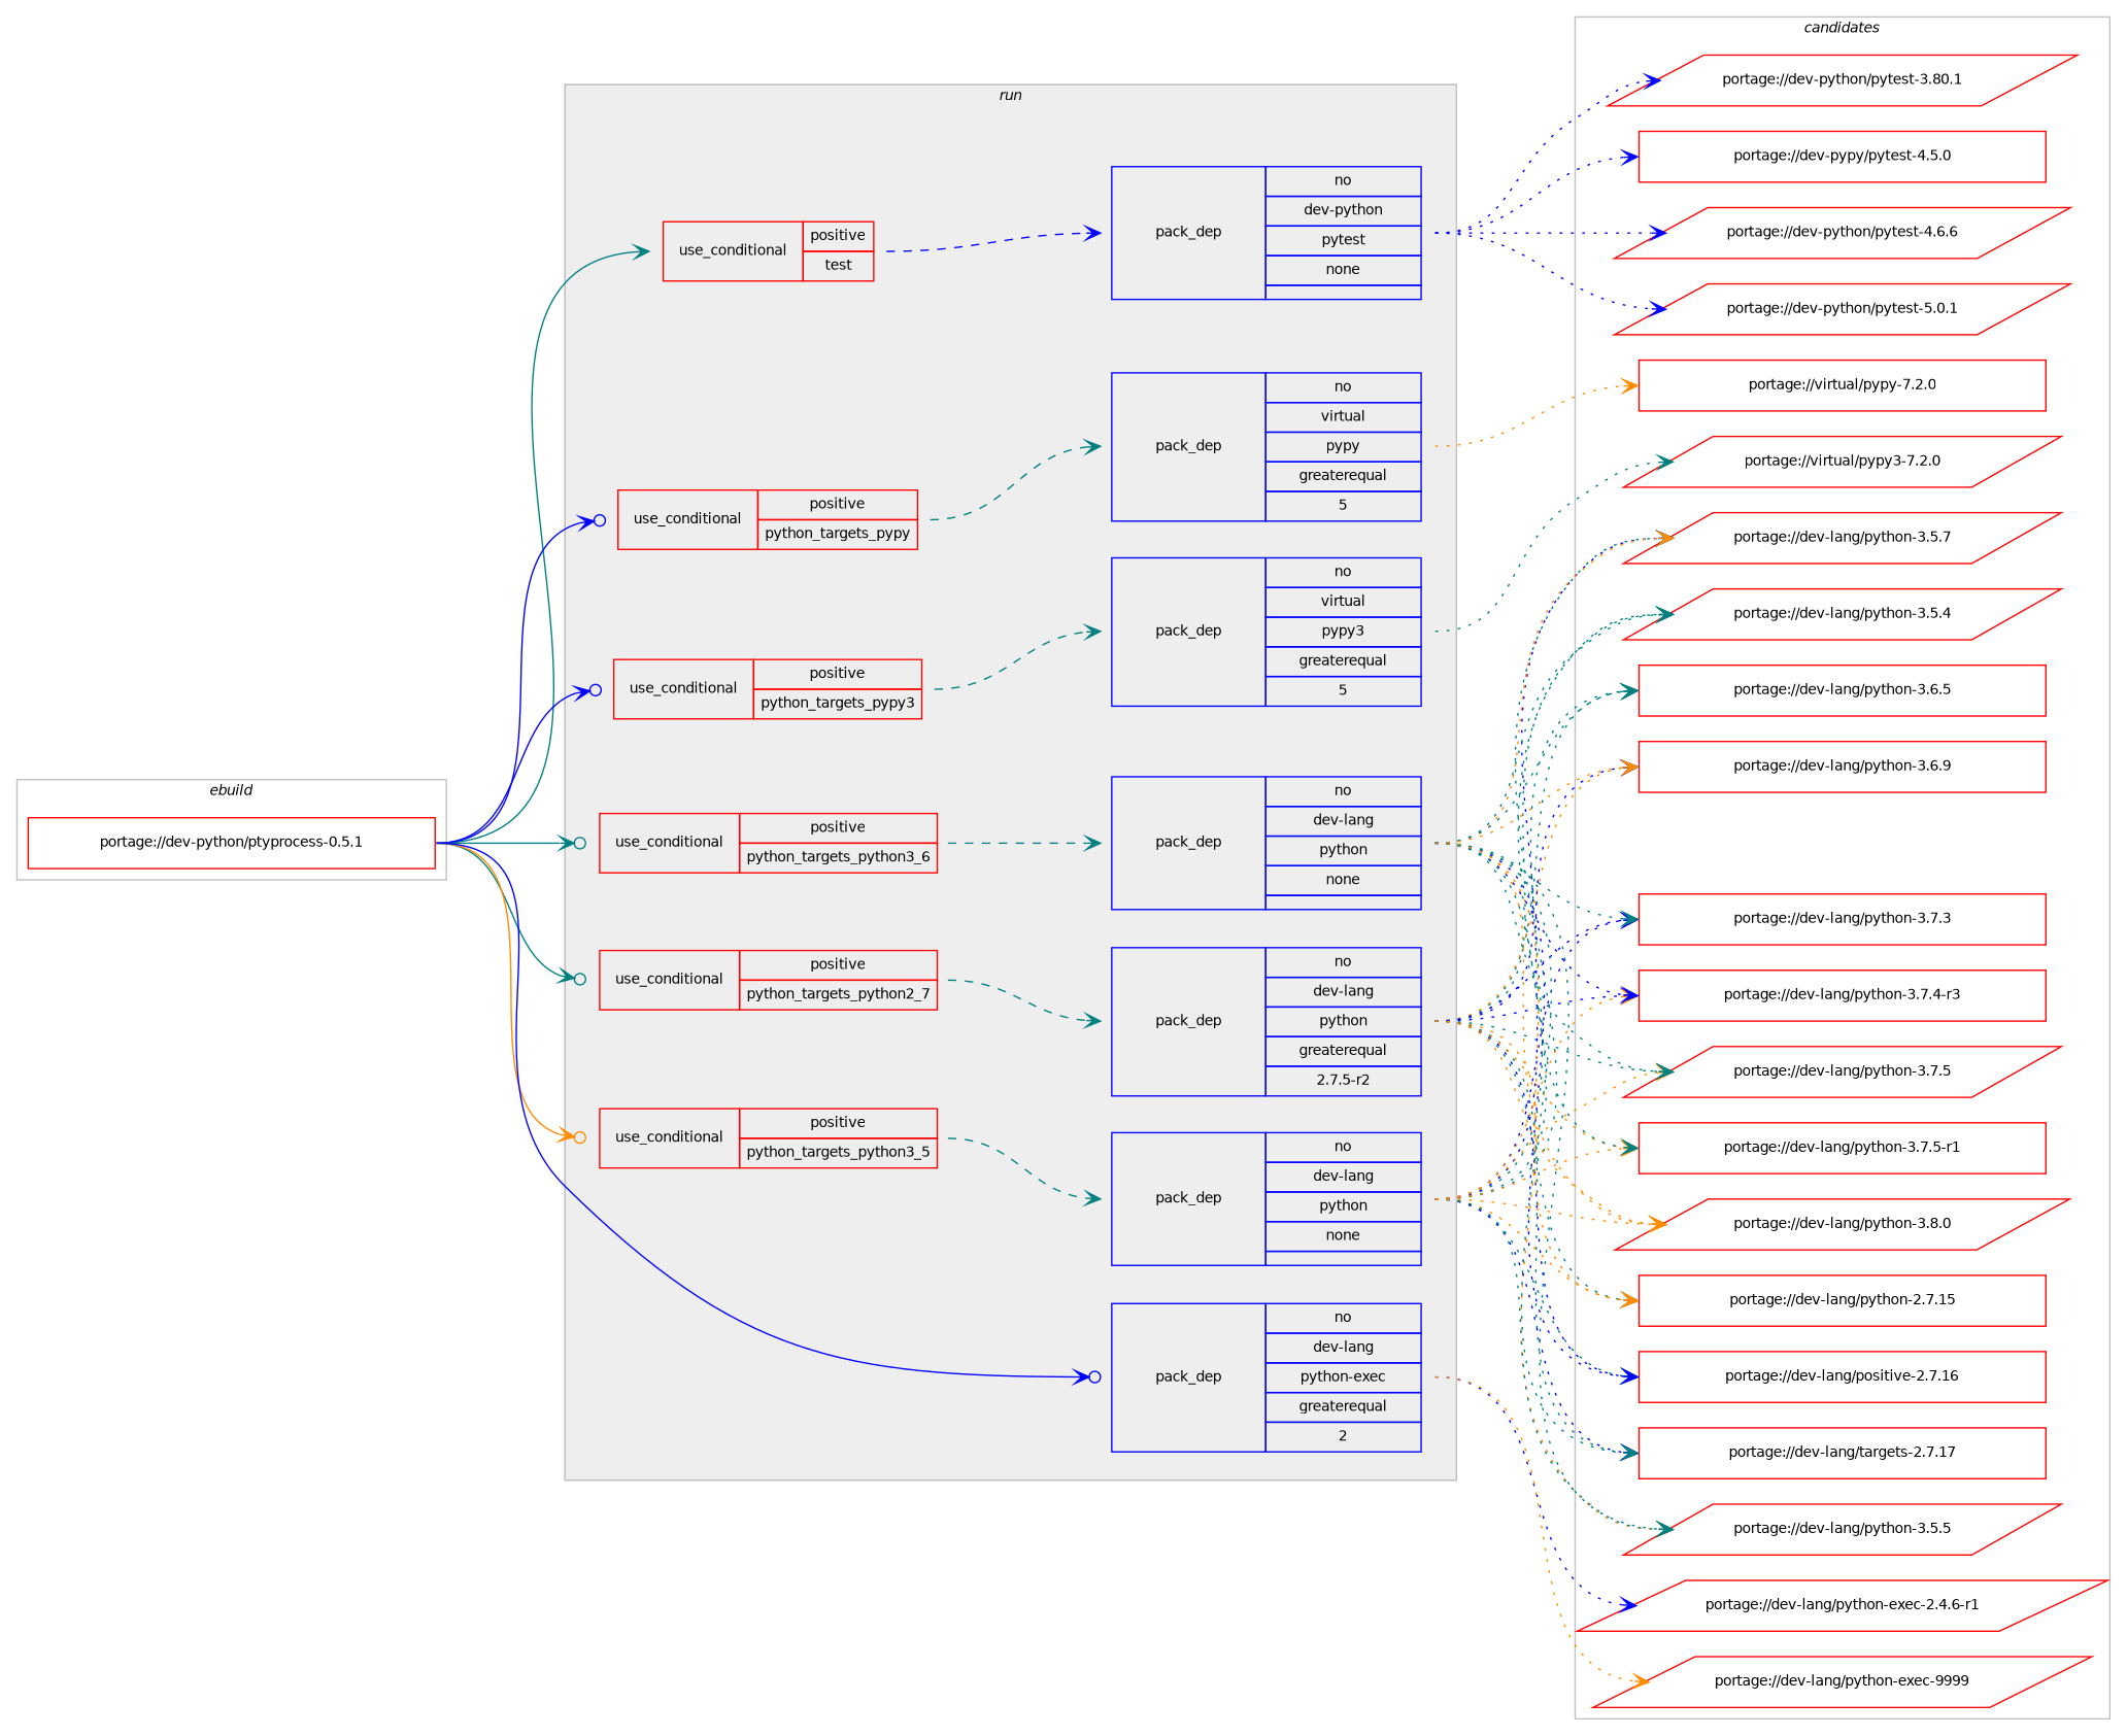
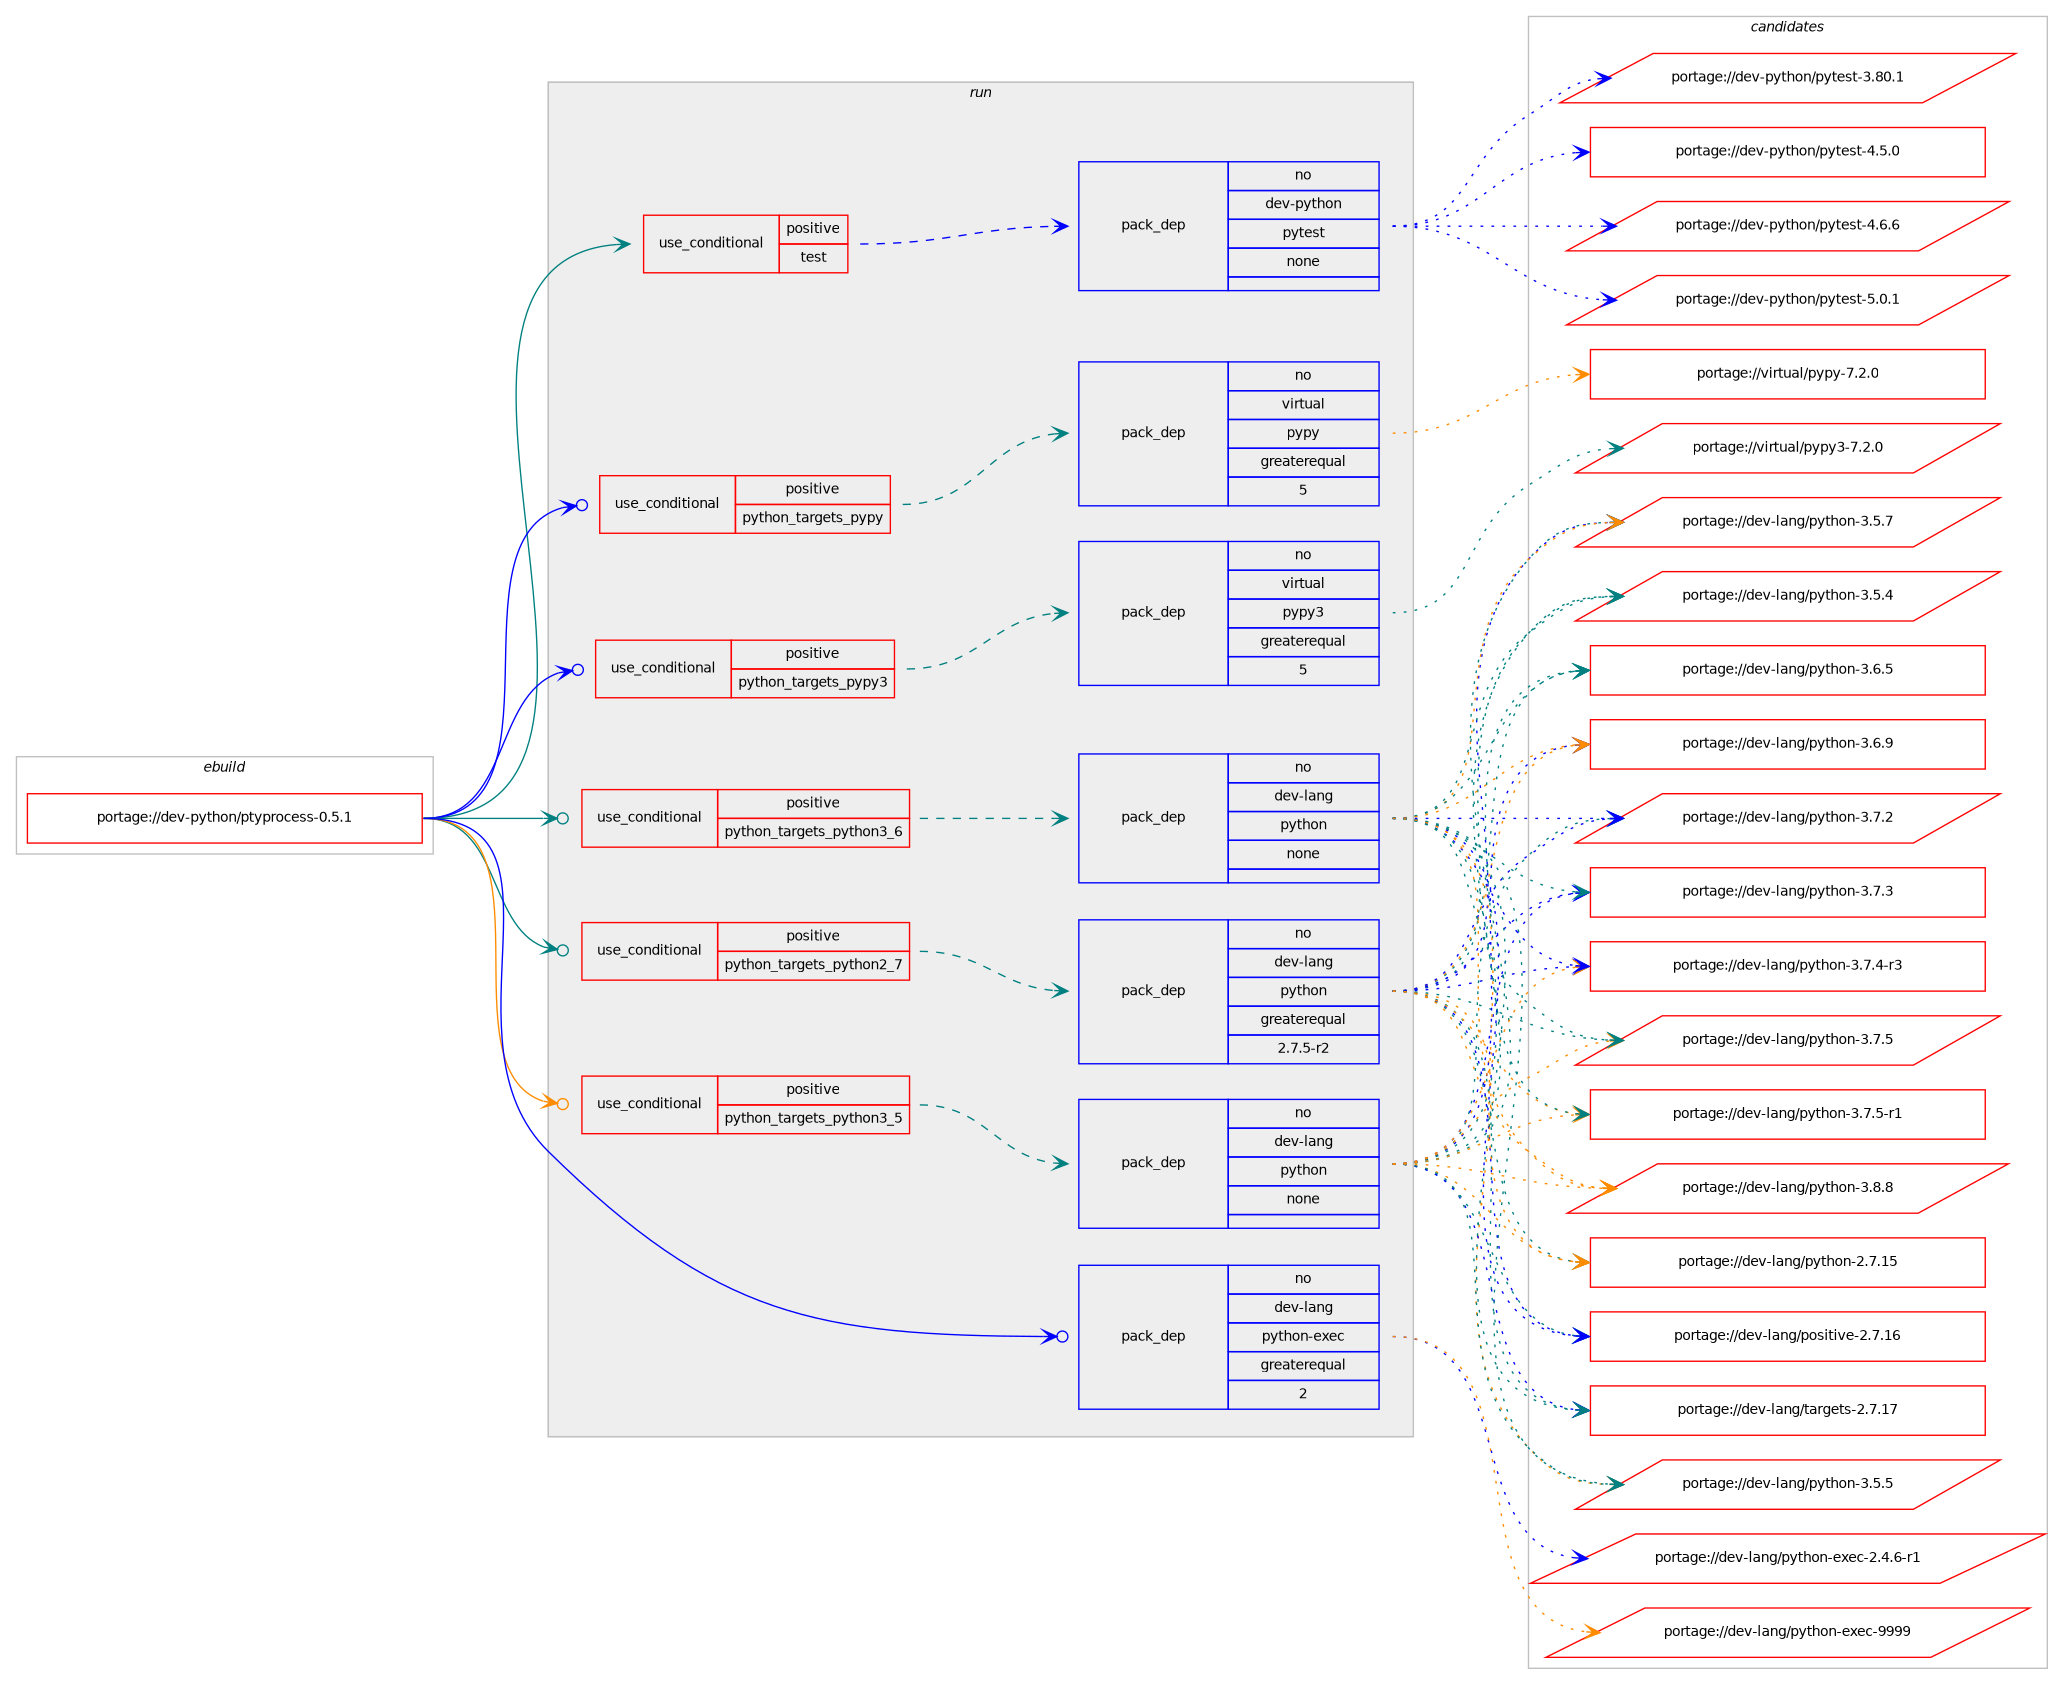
  digraph {
    compound=true
    concentrate=true
    fontname=Helvetica
    fontsize=10
    newrank=true
    rankdir=LR
    ranksep=1.5
    node [color=red fontname=Helvetica fontsize=10 shape=none]
    edge [arrowhead=vee color=teal headport=w style=dotted tailport=e weight=100]
    n1 [label="portage://dev-python/ptyprocess-0.5.1" shape=box width=4]
    n2 [color=blue label=<<TABLE BORDER="0" CELLBORDER="1" CELLSPACING="0" CELLPADDING="4" WIDTH="220"><TR><TD ROWSPAN="6" CELLPADDING="30">pack_dep</TD></TR><TR><TD WIDTH="110">no</TD></TR><TR><TD>dev-python</TD></TR><TR><TD>pytest</TD></TR><TR><TD>none</TD></TR><TR><TD></TD></TR></TABLE>>]
    n3 [label=<<TABLE BORDER="0" CELLBORDER="1" CELLSPACING="0" CELLPADDING="4"><TR><TD ROWSPAN="3" CELLPADDING="10">use_conditional</TD></TR><TR><TD>positive</TD></TR><TR><TD>test</TD></TR></TABLE>>]
    n4 [color=blue label=<<TABLE BORDER="0" CELLBORDER="1" CELLSPACING="0" CELLPADDING="4" WIDTH="220"><TR><TD ROWSPAN="6" CELLPADDING="30">pack_dep</TD></TR><TR><TD WIDTH="110">no</TD></TR><TR><TD>virtual</TD></TR><TR><TD>pypy</TD></TR><TR><TD>greaterequal</TD></TR><TR><TD>5</TD></TR></TABLE>>]
    n5 [label=<<TABLE BORDER="0" CELLBORDER="1" CELLSPACING="0" CELLPADDING="4"><TR><TD ROWSPAN="3" CELLPADDING="10">use_conditional</TD></TR><TR><TD>positive</TD></TR><TR><TD>python_targets_pypy</TD></TR></TABLE>>]
    n6 [color=blue label=<<TABLE BORDER="0" CELLBORDER="1" CELLSPACING="0" CELLPADDING="4" WIDTH="220"><TR><TD ROWSPAN="6" CELLPADDING="30">pack_dep</TD></TR><TR><TD WIDTH="110">no</TD></TR><TR><TD>virtual</TD></TR><TR><TD>pypy3</TD></TR><TR><TD>greaterequal</TD></TR><TR><TD>5</TD></TR></TABLE>>]
    n7 [label=<<TABLE BORDER="0" CELLBORDER="1" CELLSPACING="0" CELLPADDING="4"><TR><TD ROWSPAN="3" CELLPADDING="10">use_conditional</TD></TR><TR><TD>positive</TD></TR><TR><TD>python_targets_pypy3</TD></TR></TABLE>>]
    n8 [color=blue label=<<TABLE BORDER="0" CELLBORDER="1" CELLSPACING="0" CELLPADDING="4" WIDTH="220"><TR><TD ROWSPAN="6" CELLPADDING="30">pack_dep</TD></TR><TR><TD WIDTH="110">no</TD></TR><TR><TD>dev-lang</TD></TR><TR><TD>python</TD></TR><TR><TD>greaterequal</TD></TR><TR><TD>2.7.5-r2</TD></TR></TABLE>>]
    n9 [label=<<TABLE BORDER="0" CELLBORDER="1" CELLSPACING="0" CELLPADDING="4"><TR><TD ROWSPAN="3" CELLPADDING="10">use_conditional</TD></TR><TR><TD>positive</TD></TR><TR><TD>python_targets_python2_7</TD></TR></TABLE>>]
    n10 [color=blue label=<<TABLE BORDER="0" CELLBORDER="1" CELLSPACING="0" CELLPADDING="4" WIDTH="220"><TR><TD ROWSPAN="6" CELLPADDING="30">pack_dep</TD></TR><TR><TD WIDTH="110">no</TD></TR><TR><TD>dev-lang</TD></TR><TR><TD>python</TD></TR><TR><TD>none</TD></TR><TR><TD></TD></TR></TABLE>>]
    n11 [label=<<TABLE BORDER="0" CELLBORDER="1" CELLSPACING="0" CELLPADDING="4"><TR><TD ROWSPAN="3" CELLPADDING="10">use_conditional</TD></TR><TR><TD>positive</TD></TR><TR><TD>python_targets_python3_5</TD></TR></TABLE>>]
    n12 [color=blue label=<<TABLE BORDER="0" CELLBORDER="1" CELLSPACING="0" CELLPADDING="4" WIDTH="220"><TR><TD ROWSPAN="6" CELLPADDING="30">pack_dep</TD></TR><TR><TD WIDTH="110">no</TD></TR><TR><TD>dev-lang</TD></TR><TR><TD>python</TD></TR><TR><TD>none</TD></TR><TR><TD></TD></TR></TABLE>>]
    n13 [label=<<TABLE BORDER="0" CELLBORDER="1" CELLSPACING="0" CELLPADDING="4"><TR><TD ROWSPAN="3" CELLPADDING="10">use_conditional</TD></TR><TR><TD>positive</TD></TR><TR><TD>python_targets_python3_6</TD></TR></TABLE>>]
    n14 [color=blue label=<<TABLE BORDER="0" CELLBORDER="1" CELLSPACING="0" CELLPADDING="4" WIDTH="220"><TR><TD ROWSPAN="6" CELLPADDING="30">pack_dep</TD></TR><TR><TD WIDTH="110">no</TD></TR><TR><TD>dev-lang</TD></TR><TR><TD>python-exec</TD></TR><TR><TD>greaterequal</TD></TR><TR><TD>2</TD></TR></TABLE>>]
    n15 [label="portage://dev-python/pytest-3.80.1" shape=parallelogram width=4]
-   n16 [label="portage://dev-pypy/pytest-4.5.0" shape=box width=4]
+   n16 [label="portage://dev-python/pytest-4.5.0" shape=box width=4]
    n17 [label="portage://dev-python/pytest-4.6.6" shape=parallelogram width=4]
    n18 [label="portage://dev-python/pytest-5.0.1" shape=parallelogram width=4]
    n19 [label="portage://virtual/pypy-7.2.0" shape=box width=4]
    n20 [label="portage://virtual/pypy3-7.2.0" shape=parallelogram width=4]
    n21 [label="portage://dev-lang/python-2.7.15" shape=box width=4]
    n22 [label="portage://dev-lang/positive-2.7.16" shape=box width=4]
    n23 [label="portage://dev-lang/targets-2.7.17" shape=box width=4]
    n24 [label="portage://dev-lang/python-3.5.5" shape=parallelogram width=4]
    n25 [label="portage://dev-lang/python-3.5.7" shape=parallelogram width=4]
    n26 [label="portage://dev-lang/python-3.5.4" shape=parallelogram width=4]
    n27 [label="portage://dev-lang/python-3.6.5" shape=box width=4]
    n28 [label="portage://dev-lang/python-3.6.9" shape=box width=4]
+   n29 [label="portage://dev-lang/python-3.7.2" shape=parallelogram width=4]
    n30 [label="portage://dev-lang/python-3.7.3" shape=box width=4]
    n31 [label="portage://dev-lang/python-3.7.4-r3" shape=box width=4]
    n32 [label="portage://dev-lang/python-3.7.5" shape=parallelogram width=4]
    n33 [label="portage://dev-lang/python-3.7.5-r1" shape=box width=4]
-   n34 [label="portage://dev-lang/python-3.8.0" shape=parallelogram width=4]
+   n34 [label="portage://dev-lang/python-3.8.8" shape=parallelogram width=4]
    n35 [label="portage://dev-lang/python-exec-2.4.6-r1" shape=parallelogram width=4]
    n36 [label="portage://dev-lang/python-exec-9999" shape=parallelogram width=4]
    subgraph cluster_1 {
      color=gray
      label=<<i>ebuild</i>>
      rank=same
      n1
    }
    subgraph cluster_2 {
      color=gray
      label=<<i>dependencies</i>>
      subgraph cluster_3 {
        color=gray
        fillcolor="#eeeeee"
        label=<<i>compile</i>>
        style=filled
        subgraph sub_4 {
          color=gray
          fillcolor="#eeeeee"
          label=<<i>compile</i>>
          style=filled
          n3
          subgraph sub_5 {
            color=gray
            fillcolor="#eeeeee"
            label=<<i>compile</i>>
            style=filled
            n2
          }
        }
      }
      subgraph cluster_6 {
        color=gray
        fillcolor="#eeeeee"
        label=<<i>compile and run</i>>
        style=filled
        subgraph sub_7 {
          color=gray
          fillcolor="#eeeeee"
          label=<<i>compile and run</i>>
          style=filled
          n5
          subgraph sub_8 {
            color=gray
            fillcolor="#eeeeee"
            label=<<i>compile and run</i>>
            style=filled
            n4
          }
        }
        subgraph sub_9 {
          color=gray
          fillcolor="#eeeeee"
          label=<<i>compile and run</i>>
          style=filled
          n7
          subgraph sub_10 {
            color=gray
            fillcolor="#eeeeee"
            label=<<i>compile and run</i>>
            style=filled
            n6
          }
        }
        subgraph sub_11 {
          color=gray
          fillcolor="#eeeeee"
          label=<<i>compile and run</i>>
          style=filled
          n9
          subgraph sub_12 {
            color=gray
            fillcolor="#eeeeee"
            label=<<i>compile and run</i>>
            style=filled
            n8
          }
        }
        subgraph sub_13 {
          color=gray
          fillcolor="#eeeeee"
          label=<<i>compile and run</i>>
          style=filled
          n11
          subgraph sub_14 {
            color=gray
            fillcolor="#eeeeee"
            label=<<i>compile and run</i>>
            style=filled
            n10
          }
        }
        subgraph sub_15 {
          color=gray
          fillcolor="#eeeeee"
          label=<<i>compile and run</i>>
          style=filled
          n13
          subgraph sub_16 {
            color=gray
            fillcolor="#eeeeee"
            label=<<i>compile and run</i>>
            style=filled
            n12
          }
        }
        subgraph sub_17 {
          color=gray
          fillcolor="#eeeeee"
          label=<<i>compile and run</i>>
          style=filled
          n14
        }
      }
      subgraph cluster_18 {
        color=gray
        fillcolor="#eeeeee"
        label=<<i>run</i>>
        style=filled
      }
    }
    subgraph cluster_19 {
      color=gray
      label=<<i>candidates</i>>
      rank=same
      subgraph sub_20 {
        color=black
        label=<<i>candidates</i>>
        nodesep=1
        rank=same
        n15
        n16
        n17
        n18
      }
      subgraph sub_21 {
        color=black
        label=<<i>candidates</i>>
        nodesep=1
        rank=same
        n19
      }
      subgraph sub_22 {
        color=black
        label=<<i>candidates</i>>
        nodesep=1
        rank=same
        n20
      }
      subgraph sub_23 {
        color=black
        label=<<i>candidates</i>>
        nodesep=1
        rank=same
        n21
        n22
        n23
        n24
        n25
        n26
        n27
        n28
+       n29
        n30
        n31
        n32
        n33
        n34
      }
      subgraph sub_24 {
        color=black
        label=<<i>candidates</i>>
        nodesep=1
        rank=same
        n21
        n22
        n23
        n24
        n25
        n26
        n27
        n28
+       n29
        n30
        n31
        n32
        n33
        n34
      }
      subgraph sub_25 {
        color=black
        label=<<i>candidates</i>>
        nodesep=1
        rank=same
        n21
        n22
        n23
        n24
        n25
        n26
        n27
        n28
+       n29
        n30
        n31
        n32
        n33
        n34
      }
      subgraph sub_26 {
        color=black
        label=<<i>candidates</i>>
        nodesep=1
        rank=same
        n35
        n36
      }
    }
    n1 -> n3 [style=solid weight=20]
    n1 -> n5 [arrowhead=odotvee color=blue style=solid weight=20]
    n1 -> n7 [arrowhead=odotvee color=blue style=solid weight=20]
    n1 -> n9 [arrowhead=odotvee style=solid weight=20]
    n1 -> n11 [arrowhead=odotvee color=darkorange style=solid weight=20]
    n1 -> n13 [arrowhead=odotvee style=solid weight=20]
    n1 -> n14 [arrowhead=odotvee color=blue style=solid weight=20]
    n2 -> n15 [color=blue]
    n2 -> n16 [color=blue]
    n2 -> n17 [color=blue]
    n2 -> n18 [color=blue]
    n3 -> n2 [color=blue style=dashed weight=20]
    n4 -> n19 [color=darkorange]
    n5 -> n4 [style=dashed weight=20]
    n6 -> n20
    n7 -> n6 [style=dashed weight=20]
    n8 -> n21
    n8 -> n22 [color=blue]
    n8 -> n23
    n8 -> n24 [color=darkorange]
    n8 -> n25 [color=blue]
    n8 -> n26
    n8 -> n27
    n8 -> n28 [color=darkorange]
+   n8 -> n29 [color=blue]
    n8 -> n30 [color=blue]
    n8 -> n31 [color=blue]
    n8 -> n32
    n8 -> n33 [color=darkorange]
    n8 -> n34 [color=darkorange]
    n9 -> n8 [style=dashed weight=20]
    n10 -> n21 [color=darkorange]
    n10 -> n22
    n10 -> n23 [color=blue]
    n10 -> n24
    n10 -> n25
    n10 -> n26
    n10 -> n27
    n10 -> n28 [color=blue]
+   n10 -> n29
    n10 -> n30 [color=blue]
    n10 -> n31 [color=darkorange]
    n10 -> n32 [color=darkorange]
    n10 -> n33 [color=darkorange]
    n10 -> n34 [color=darkorange]
    n11 -> n10 [style=dashed weight=20]
    n12 -> n21 [color=darkorange]
    n12 -> n22 [color=blue]
    n12 -> n23
    n12 -> n24
    n12 -> n25 [color=darkorange]
    n12 -> n26
    n12 -> n27
    n12 -> n28 [color=darkorange]
+   n12 -> n29 [color=blue]
    n12 -> n30
    n12 -> n31 [color=blue]
    n12 -> n32
    n12 -> n33
    n12 -> n34 [color=darkorange]
    n13 -> n12 [style=dashed weight=20]
    n14 -> n35 [color=blue]
    n14 -> n36 [color=darkorange]
  }
